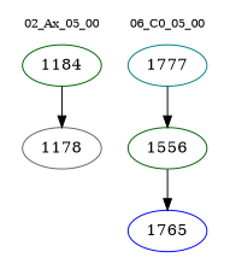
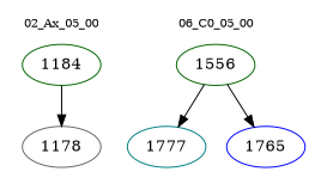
  digraph {
    node [color=darkgreen]
    edge [color=black]
    n1 [label=1184]
    n2 [color=gray40 label=1178]
    n3 [label=1556]
    n4 [color=teal label=1777]
    n5 [color=blue label=1765]
    subgraph cluster_1 {
      color=white
      fontsize=10
      label="02_Ax_05_00"
      n1
      n2
    }
    subgraph cluster_2 {
      color=white
      fontsize=10
      label="06_C0_05_00"
      n3
      n4
      n5
    }
    n1 -> n2
-   n4 -> n3
+   n3 -> n4
    n3 -> n5
  }
